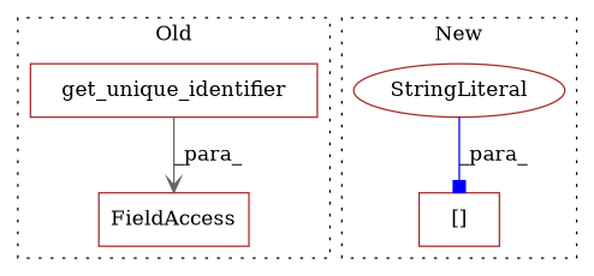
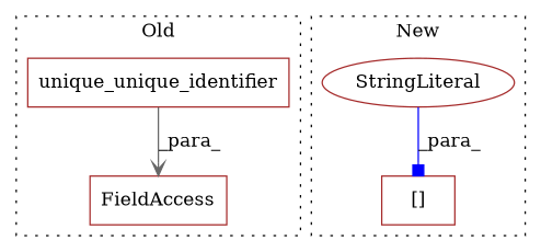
  digraph {
    node [color=brown shape=box]
    edge [style=solid]
-   n1 [a=32 l="22,1" label=get_unique_identifier s="1690,1724"]
+   n1 [a=32 l="22,1" label=unique_unique_identifier s="1690,1724"]
    n2 [a=22 l=10 label=FieldAccess s=1679]
    n3 [a=2 l="13,1" label="[]" s="1690,1708"]
    n4 [a=45 l=5 label=StringLiteral s=1703 shape=ellipse]
    subgraph cluster_1 {
      label=Old
      style=dotted
      n1
      n2
    }
    subgraph cluster_2 {
      label=New
      style=dotted
      n3
      n4
    }
    n1 -> n2 [arrowhead=vee color=gray40 label=_para_]
    n4 -> n3 [arrowhead=box color=blue label=_para_]
  }
